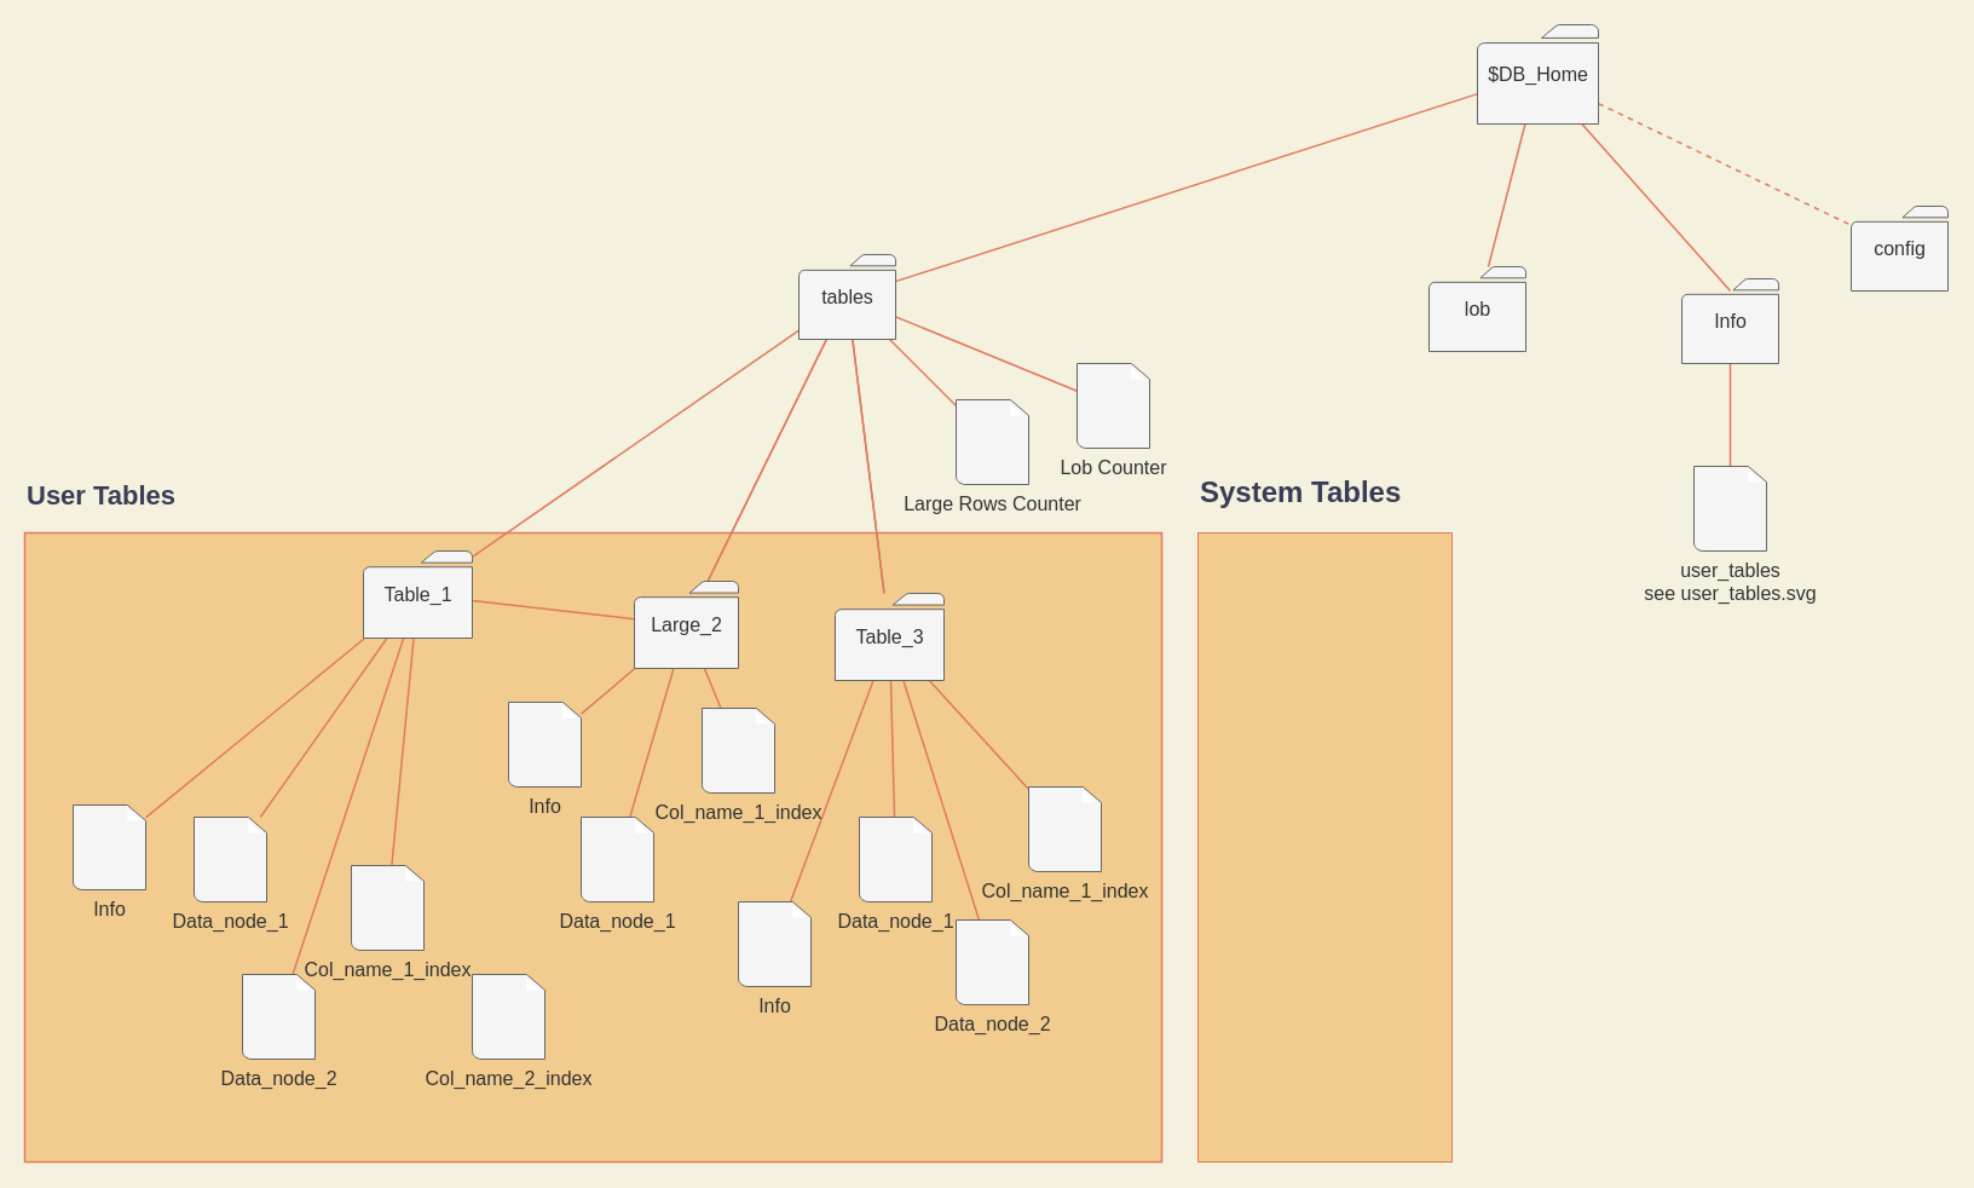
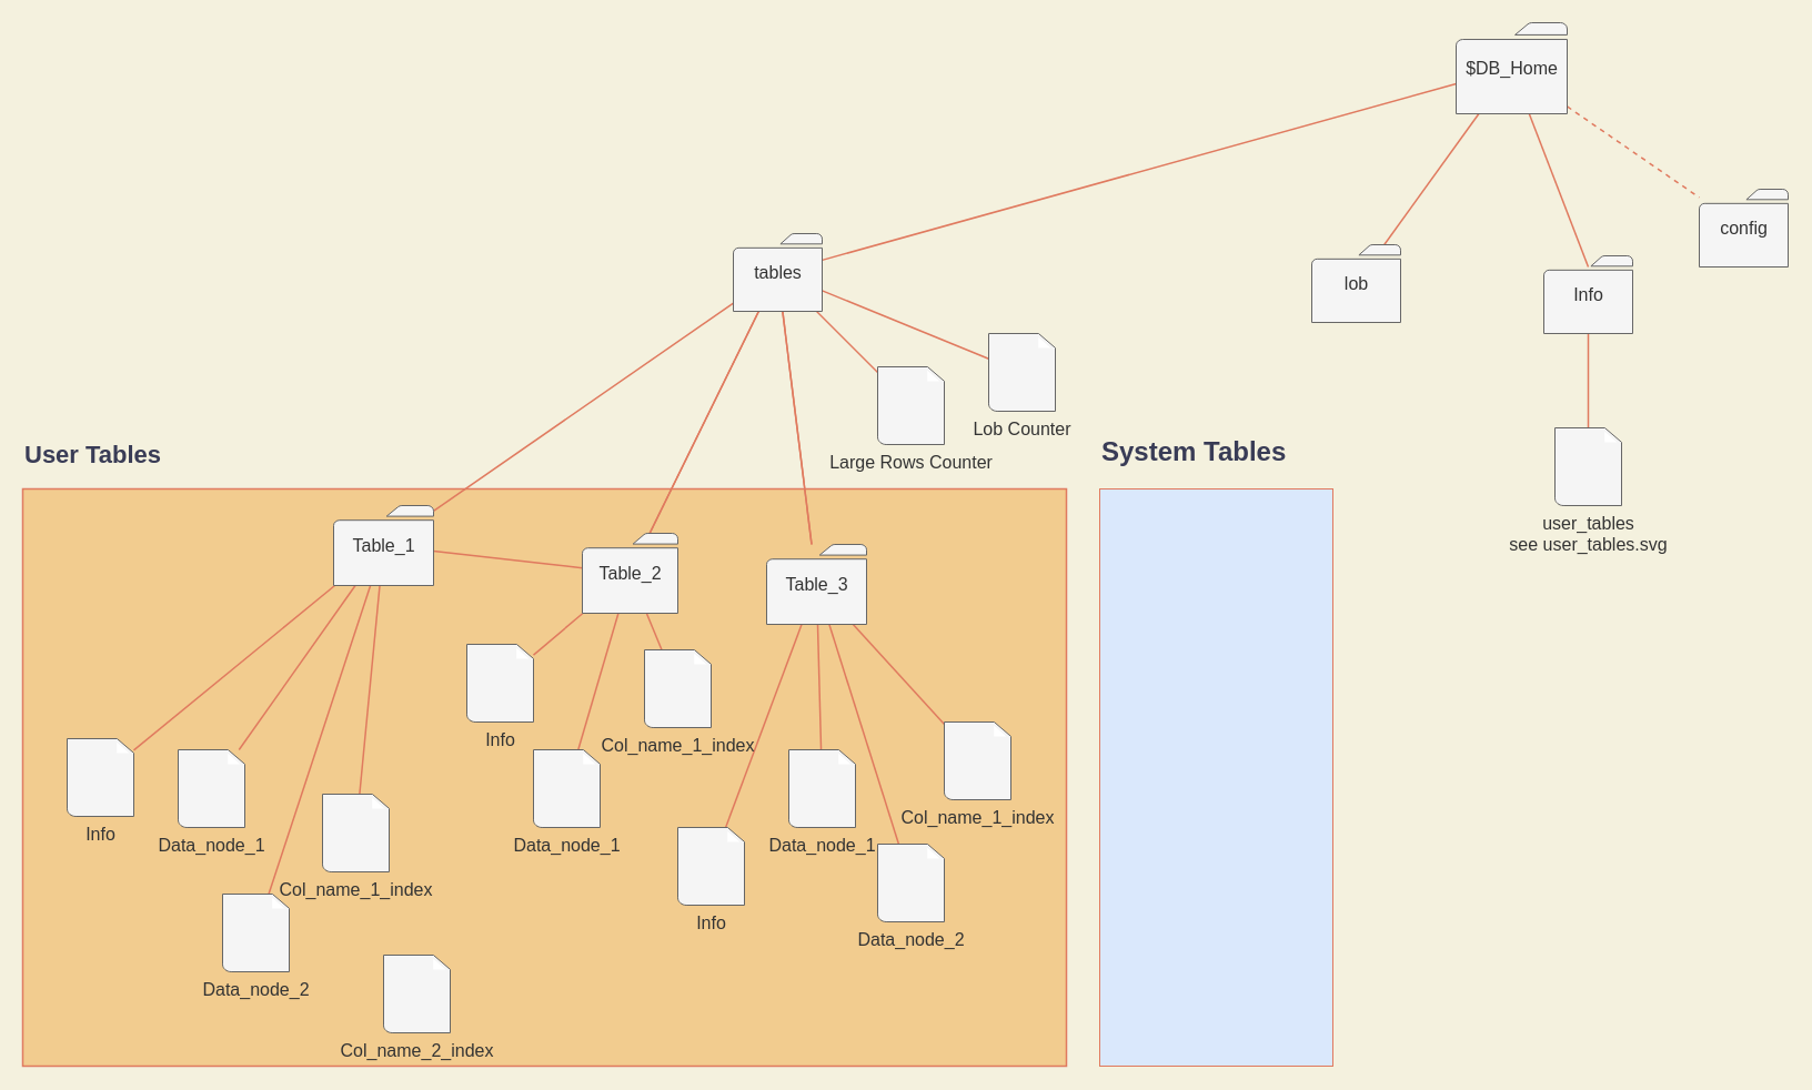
  <mxCell id="0" />
  <mxCell id="1" parent="0" />
- <mxCell id="2" value="&lt;h1&gt;System Tables&lt;/h1&gt;" style="whiteSpace=wrap;html=1;labelPosition=center;verticalLabelPosition=top;align=left;verticalAlign=bottom;fillColor=#F2CC8F;strokeColor=#E07A5F;fontColor=#393C56;" parent="1" vertex="1"><mxGeometry x="990" y="440" width="210" height="520" as="geometry" /></mxCell>
+ <mxCell id="2" value="&lt;h1&gt;System Tables&lt;/h1&gt;" style="whiteSpace=wrap;html=1;labelPosition=center;verticalLabelPosition=top;align=left;verticalAlign=bottom;fillColor=#dae8fc;strokeColor=#E07A5F;fontColor=#393C56;" parent="1" vertex="1"><mxGeometry x="990" y="440" width="210" height="520" as="geometry" /></mxCell>
  <mxCell id="3" value="&lt;h1&gt;User Tables&lt;/h1&gt;" style="whiteSpace=wrap;html=1;labelPosition=center;verticalLabelPosition=top;align=left;verticalAlign=bottom;rounded=0;fontSize=11;strokeWidth=1.5;labelBackgroundColor=none;endFill=0;fillColor=#F2CC8F;strokeColor=#E07A5F;fontColor=#393C56;" parent="1" vertex="1"><mxGeometry x="20" y="440" width="940" height="520" as="geometry" /></mxCell>
  <mxCell id="4" style="orthogonalLoop=1;jettySize=auto;html=1;endArrow=none;endFill=0;strokeWidth=1.5;strokeColor=#E07A5F;labelBackgroundColor=#F4F1DE;fontColor=#393C56;" parent="1" source="8" target="17" edge="1"><mxGeometry relative="1" as="geometry" /></mxCell>
  <mxCell id="5" style="edgeStyle=none;orthogonalLoop=1;jettySize=auto;html=1;entryX=0.5;entryY=0.143;entryDx=0;entryDy=0;entryPerimeter=0;fontSize=16;fontColor=#393C56;endArrow=none;endFill=0;strokeColor=#E07A5F;strokeWidth=1.5;labelBackgroundColor=#F4F1DE;" parent="1" source="8" target="42" edge="1"><mxGeometry relative="1" as="geometry" /></mxCell>
  <mxCell id="6" style="edgeStyle=none;orthogonalLoop=1;jettySize=auto;html=1;fontSize=16;fontColor=#393C56;endArrow=none;endFill=0;strokeColor=#E07A5F;strokeWidth=1.5;labelBackgroundColor=#F4F1DE;dashed=1;" parent="1" source="8" target="43" edge="1"><mxGeometry relative="1" as="geometry" /></mxCell>
  <mxCell id="7" style="edgeStyle=none;rounded=1;orthogonalLoop=1;jettySize=auto;html=1;strokeColor=#E07A5F;strokeWidth=1.5;fontSize=16;fontColor=#393C56;labelBackgroundColor=#F4F1DE;endFill=0;endArrow=none;" edge="1" parent="1" source="8" target="51"><mxGeometry relative="1" as="geometry" /></mxCell>
- <mxCell id="8" value="&lt;font style=&quot;font-size: 16px&quot;&gt;$DB_Home&lt;/font&gt;" style="pointerEvents=1;shadow=0;dashed=0;html=1;strokeColor=#666666;fillColor=#f5f5f5;labelPosition=center;verticalLabelPosition=middle;verticalAlign=middle;outlineConnect=0;align=center;shape=mxgraph.office.concepts.folder;fontColor=#333333;" parent="1" vertex="1"><mxGeometry x="1221" y="20" width="100" height="82" as="geometry" /></mxCell>
+ <mxCell id="8" value="&lt;font style=&quot;font-size: 16px&quot;&gt;$DB_Home&lt;/font&gt;" style="pointerEvents=1;shadow=0;dashed=0;html=1;strokeColor=#666666;fillColor=#f5f5f5;labelPosition=center;verticalLabelPosition=middle;verticalAlign=middle;outlineConnect=0;align=center;shape=mxgraph.office.concepts.folder;fontColor=#333333;" parent="1" vertex="1"><mxGeometry x="1311" y="20" width="100" height="82" as="geometry" /></mxCell>
  <mxCell id="9" value="&lt;font style=&quot;font-size: 16px&quot;&gt;Data_node_1&lt;br&gt;&lt;/font&gt;" style="shadow=0;dashed=0;html=1;labelPosition=center;verticalLabelPosition=bottom;verticalAlign=top;align=center;outlineConnect=0;shape=mxgraph.veeam.2d.file;fillColor=#f5f5f5;fontColor=#333333;strokeColor=#666666;" parent="1" vertex="1"><mxGeometry x="160" y="675" width="60" height="70" as="geometry" /></mxCell>
  <mxCell id="10" style="edgeStyle=none;orthogonalLoop=1;jettySize=auto;html=1;strokeColor=#E07A5F;endArrow=none;endFill=0;strokeWidth=1.5;labelBackgroundColor=#F4F1DE;fontColor=#393C56;" parent="1" source="17" target="23" edge="1"><mxGeometry relative="1" as="geometry" /></mxCell>
  <mxCell id="11" style="edgeStyle=none;orthogonalLoop=1;jettySize=auto;html=1;endArrow=none;endFill=0;strokeColor=#E07A5F;strokeWidth=1.5;labelBackgroundColor=#F4F1DE;fontColor=#393C56;" parent="1" source="17" target="27" edge="1"><mxGeometry relative="1" as="geometry" /></mxCell>
  <mxCell id="12" style="edgeStyle=none;orthogonalLoop=1;jettySize=auto;html=1;endArrow=none;endFill=0;strokeColor=#E07A5F;strokeWidth=1.5;labelBackgroundColor=#F4F1DE;fontColor=#393C56;" parent="1" source="17" target="32" edge="1"><mxGeometry relative="1" as="geometry" /></mxCell>
  <mxCell id="13" value="" style="edgeStyle=none;orthogonalLoop=1;jettySize=auto;html=1;fontSize=16;endArrow=none;endFill=0;strokeColor=#E07A5F;strokeWidth=1.5;labelBackgroundColor=#F4F1DE;fontColor=#393C56;" parent="1" source="17" target="32" edge="1"><mxGeometry relative="1" as="geometry" /></mxCell>
  <mxCell id="14" value="" style="edgeStyle=none;orthogonalLoop=1;jettySize=auto;html=1;fontSize=15;endArrow=none;endFill=0;strokeColor=#E07A5F;strokeWidth=1.5;labelBackgroundColor=#F4F1DE;fontColor=#393C56;" parent="1" source="17" target="27" edge="1"><mxGeometry relative="1" as="geometry" /></mxCell>
  <mxCell id="15" style="rounded=1;orthogonalLoop=1;jettySize=auto;html=1;strokeColor=#E07A5F;strokeWidth=1.5;fontSize=16;fontColor=#393C56;labelBackgroundColor=#F4F1DE;endFill=0;endArrow=none;" edge="1" parent="1" source="17" target="50"><mxGeometry relative="1" as="geometry" /></mxCell>
  <mxCell id="16" style="edgeStyle=none;orthogonalLoop=1;jettySize=auto;html=1;fontSize=11;fontColor=#393C56;strokeColor=#E07A5F;verticalAlign=middle;strokeWidth=1.5;labelBackgroundColor=#F4F1DE;endFill=0;endArrow=none;" edge="1" parent="1" source="17" target="52"><mxGeometry relative="1" as="geometry" /></mxCell>
  <mxCell id="17" value="&lt;div&gt;&lt;font style=&quot;font-size: 16px&quot;&gt;tables&lt;/font&gt;&lt;/div&gt;" style="pointerEvents=1;shadow=0;dashed=0;html=1;strokeColor=#666666;fillColor=#f5f5f5;labelPosition=center;verticalLabelPosition=middle;verticalAlign=middle;outlineConnect=0;align=center;shape=mxgraph.office.concepts.folder;resizeWidth=0;horizontal=1;fontColor=#333333;fontSize=16;" parent="1" vertex="1"><mxGeometry x="660" y="210" width="80" height="70" as="geometry" /></mxCell>
  <mxCell id="18" style="edgeStyle=none;orthogonalLoop=1;jettySize=auto;html=1;strokeWidth=1.5;endArrow=none;endFill=0;strokeColor=#E07A5F;labelBackgroundColor=#F4F1DE;fontColor=#393C56;" parent="1" source="23" target="33" edge="1"><mxGeometry relative="1" as="geometry" /></mxCell>
  <mxCell id="19" style="edgeStyle=none;orthogonalLoop=1;jettySize=auto;html=1;endArrow=none;endFill=0;strokeWidth=1.5;strokeColor=#E07A5F;labelBackgroundColor=#F4F1DE;fontColor=#393C56;" parent="1" source="23" target="44" edge="1"><mxGeometry relative="1" as="geometry" /></mxCell>
  <mxCell id="20" style="edgeStyle=none;orthogonalLoop=1;jettySize=auto;html=1;endArrow=none;endFill=0;strokeWidth=1.5;strokeColor=#E07A5F;labelBackgroundColor=#F4F1DE;fontColor=#393C56;" parent="1" source="23" target="9" edge="1"><mxGeometry relative="1" as="geometry" /></mxCell>
  <mxCell id="21" style="edgeStyle=none;orthogonalLoop=1;jettySize=auto;html=1;endArrow=none;endFill=0;strokeWidth=1.5;strokeColor=#E07A5F;labelBackgroundColor=#F4F1DE;fontColor=#393C56;" parent="1" source="23" target="35" edge="1"><mxGeometry relative="1" as="geometry" /></mxCell>
  <mxCell id="22" style="edgeStyle=none;orthogonalLoop=1;jettySize=auto;html=1;endArrow=none;endFill=0;strokeWidth=1.5;strokeColor=#E07A5F;labelBackgroundColor=#F4F1DE;fontColor=#393C56;" parent="1" source="23" target="27" edge="1"><mxGeometry relative="1" as="geometry" /></mxCell>
  <mxCell id="23" value="&lt;font style=&quot;font-size: 16px&quot;&gt;Table_1&lt;/font&gt;" style="pointerEvents=1;shadow=0;dashed=0;html=1;strokeColor=#666666;fillColor=#f5f5f5;labelPosition=center;verticalLabelPosition=middle;verticalAlign=middle;outlineConnect=0;align=center;shape=mxgraph.office.concepts.folder;fontColor=#333333;" parent="1" vertex="1"><mxGeometry x="300" y="455" width="90" height="72" as="geometry" /></mxCell>
  <mxCell id="24" style="edgeStyle=none;orthogonalLoop=1;jettySize=auto;html=1;fontSize=16;fontColor=#393C56;endArrow=none;endFill=0;strokeColor=#E07A5F;strokeWidth=1.5;labelBackgroundColor=#F4F1DE;" parent="1" source="27" target="36" edge="1"><mxGeometry relative="1" as="geometry" /></mxCell>
  <mxCell id="25" style="edgeStyle=none;orthogonalLoop=1;jettySize=auto;html=1;fontSize=16;fontColor=#393C56;endArrow=none;endFill=0;strokeColor=#E07A5F;strokeWidth=1.5;labelBackgroundColor=#F4F1DE;" parent="1" source="27" target="37" edge="1"><mxGeometry relative="1" as="geometry" /></mxCell>
  <mxCell id="26" style="edgeStyle=none;orthogonalLoop=1;jettySize=auto;html=1;fontSize=16;fontColor=#393C56;endArrow=none;endFill=0;strokeColor=#E07A5F;strokeWidth=1.5;labelBackgroundColor=#F4F1DE;" parent="1" source="27" target="45" edge="1"><mxGeometry relative="1" as="geometry" /></mxCell>
- <mxCell id="27" value="&lt;p&gt;&lt;font style=&quot;font-size: 16px&quot;&gt;Large_2&lt;/font&gt;&lt;/p&gt;" style="pointerEvents=1;shadow=0;dashed=0;html=1;strokeColor=#666666;fillColor=#f5f5f5;labelPosition=center;verticalLabelPosition=middle;verticalAlign=middle;outlineConnect=0;align=center;shape=mxgraph.office.concepts.folder;fontColor=#333333;" parent="1" vertex="1"><mxGeometry x="524" y="480" width="86" height="72" as="geometry" /></mxCell>
+ <mxCell id="27" value="&lt;p&gt;&lt;font style=&quot;font-size: 16px&quot;&gt;Table_2&lt;/font&gt;&lt;/p&gt;" style="pointerEvents=1;shadow=0;dashed=0;html=1;strokeColor=#666666;fillColor=#f5f5f5;labelPosition=center;verticalLabelPosition=middle;verticalAlign=middle;outlineConnect=0;align=center;shape=mxgraph.office.concepts.folder;fontColor=#333333;" parent="1" vertex="1"><mxGeometry x="524" y="480" width="86" height="72" as="geometry" /></mxCell>
  <mxCell id="28" style="edgeStyle=none;orthogonalLoop=1;jettySize=auto;html=1;fontSize=16;fontColor=#393C56;endArrow=none;endFill=0;strokeColor=#E07A5F;strokeWidth=1.5;labelBackgroundColor=#F4F1DE;" parent="1" source="32" target="38" edge="1"><mxGeometry relative="1" as="geometry" /></mxCell>
  <mxCell id="29" style="edgeStyle=none;orthogonalLoop=1;jettySize=auto;html=1;fontSize=16;fontColor=#393C56;endArrow=none;endFill=0;strokeColor=#E07A5F;strokeWidth=1.5;labelBackgroundColor=#F4F1DE;" parent="1" source="32" target="40" edge="1"><mxGeometry relative="1" as="geometry" /></mxCell>
  <mxCell id="30" style="edgeStyle=none;orthogonalLoop=1;jettySize=auto;html=1;fontSize=16;fontColor=#393C56;endArrow=none;endFill=0;strokeColor=#E07A5F;strokeWidth=1.5;labelBackgroundColor=#F4F1DE;" parent="1" source="32" target="39" edge="1"><mxGeometry relative="1" as="geometry" /></mxCell>
  <mxCell id="31" style="edgeStyle=none;orthogonalLoop=1;jettySize=auto;html=1;fontSize=16;fontColor=#393C56;endArrow=none;endFill=0;strokeColor=#E07A5F;strokeWidth=1.5;labelBackgroundColor=#F4F1DE;" parent="1" source="32" target="46" edge="1"><mxGeometry relative="1" as="geometry" /></mxCell>
  <mxCell id="32" value="&lt;font style=&quot;font-size: 16px;&quot;&gt;Table_3&lt;br style=&quot;font-size: 16px;&quot;&gt;&lt;/font&gt;" style="pointerEvents=1;shadow=0;dashed=0;html=1;strokeColor=#666666;fillColor=#f5f5f5;labelPosition=center;verticalLabelPosition=middle;verticalAlign=middle;outlineConnect=0;align=center;shape=mxgraph.office.concepts.folder;fontColor=#333333;fontSize=16;" parent="1" vertex="1"><mxGeometry x="690" y="490" width="90" height="72" as="geometry" /></mxCell>
  <mxCell id="33" value="&lt;font style=&quot;font-size: 16px&quot;&gt;Col_name_1_index&lt;br&gt;&lt;/font&gt;" style="shadow=0;dashed=0;html=1;labelPosition=center;verticalLabelPosition=bottom;verticalAlign=top;align=center;outlineConnect=0;shape=mxgraph.veeam.2d.file;fillColor=#f5f5f5;fontColor=#333333;strokeColor=#666666;" parent="1" vertex="1"><mxGeometry x="290" y="715" width="60" height="70" as="geometry" /></mxCell>
- <mxCell id="34" value="&lt;font style=&quot;font-size: 16px&quot;&gt;Col_name_2_index&lt;br&gt;&lt;/font&gt;" style="shadow=0;dashed=0;html=1;labelPosition=center;verticalLabelPosition=bottom;verticalAlign=top;align=center;outlineConnect=0;shape=mxgraph.veeam.2d.file;fillColor=#f5f5f5;fontColor=#333333;strokeColor=#666666;" parent="1" vertex="1"><mxGeometry x="390" y="805" width="60" height="70" as="geometry" /></mxCell>
+ <mxCell id="34" value="&lt;font style=&quot;font-size: 16px&quot;&gt;Col_name_2_index&lt;br&gt;&lt;/font&gt;" style="shadow=0;dashed=0;html=1;labelPosition=center;verticalLabelPosition=bottom;verticalAlign=top;align=center;outlineConnect=0;shape=mxgraph.veeam.2d.file;fillColor=#f5f5f5;fontColor=#333333;strokeColor=#666666;" parent="1" vertex="1"><mxGeometry x="345" y="860" width="60" height="70" as="geometry" /></mxCell>
  <mxCell id="35" value="&lt;font style=&quot;font-size: 16px&quot;&gt;Data_node_2&lt;br&gt;&lt;/font&gt;" style="shadow=0;dashed=0;html=1;labelPosition=center;verticalLabelPosition=bottom;verticalAlign=top;align=center;outlineConnect=0;shape=mxgraph.veeam.2d.file;fillColor=#f5f5f5;fontColor=#333333;strokeColor=#666666;" parent="1" vertex="1"><mxGeometry x="200" y="805" width="60" height="70" as="geometry" /></mxCell>
  <mxCell id="36" value="&lt;font style=&quot;font-size: 16px&quot;&gt;Data_node_1&lt;br&gt;&lt;/font&gt;" style="shadow=0;dashed=0;html=1;strokeColor=#666666;fillColor=#f5f5f5;labelPosition=center;verticalLabelPosition=bottom;verticalAlign=top;align=center;outlineConnect=0;shape=mxgraph.veeam.2d.file;fontColor=#333333;" parent="1" vertex="1"><mxGeometry x="480" y="675" width="60" height="70" as="geometry" /></mxCell>
  <mxCell id="37" value="&lt;font style=&quot;font-size: 16px&quot;&gt;Col_name_1_index&lt;br&gt;&lt;/font&gt;" style="shadow=0;dashed=0;html=1;labelPosition=center;verticalLabelPosition=bottom;verticalAlign=top;align=center;outlineConnect=0;shape=mxgraph.veeam.2d.file;fillColor=#f5f5f5;fontColor=#333333;strokeColor=#666666;" parent="1" vertex="1"><mxGeometry x="580" y="585" width="60" height="70" as="geometry" /></mxCell>
  <mxCell id="38" value="&lt;font style=&quot;font-size: 16px&quot;&gt;Data_node_1&lt;br&gt;&lt;/font&gt;" style="shadow=0;dashed=0;html=1;labelPosition=center;verticalLabelPosition=bottom;verticalAlign=top;align=center;outlineConnect=0;shape=mxgraph.veeam.2d.file;fillColor=#f5f5f5;fontColor=#333333;strokeColor=#666666;" parent="1" vertex="1"><mxGeometry x="710" y="675" width="60" height="70" as="geometry" /></mxCell>
  <mxCell id="39" value="&lt;font style=&quot;font-size: 16px&quot;&gt;Col_name_1_index&lt;br&gt;&lt;/font&gt;" style="shadow=0;dashed=0;html=1;labelPosition=center;verticalLabelPosition=bottom;verticalAlign=top;align=center;outlineConnect=0;shape=mxgraph.veeam.2d.file;fillColor=#f5f5f5;fontColor=#333333;strokeColor=#666666;" parent="1" vertex="1"><mxGeometry x="850" y="650" width="60" height="70" as="geometry" /></mxCell>
  <mxCell id="40" value="&lt;font style=&quot;font-size: 16px&quot;&gt;Data_node_2&lt;br&gt;&lt;/font&gt;" style="shadow=0;dashed=0;html=1;labelPosition=center;verticalLabelPosition=bottom;verticalAlign=top;align=center;outlineConnect=0;shape=mxgraph.veeam.2d.file;fillColor=#f5f5f5;fontColor=#333333;strokeColor=#666666;" parent="1" vertex="1"><mxGeometry x="790" y="760" width="60" height="70" as="geometry" /></mxCell>
  <mxCell id="41" style="rounded=0;sketch=0;orthogonalLoop=1;jettySize=auto;html=1;fontColor=#393C56;strokeColor=#E07A5F;fillColor=#F2CC8F;strokeWidth=1.5;endArrow=none;endFill=0;" parent="1" source="42" target="49" edge="1"><mxGeometry relative="1" as="geometry" /></mxCell>
  <mxCell id="42" value="&lt;div&gt;&lt;font style=&quot;font-size: 16px&quot;&gt;Info&lt;/font&gt;&lt;/div&gt;" style="pointerEvents=1;shadow=0;dashed=0;html=1;strokeColor=#666666;fillColor=#f5f5f5;labelPosition=center;verticalLabelPosition=middle;verticalAlign=middle;outlineConnect=0;align=center;shape=mxgraph.office.concepts.folder;resizeWidth=0;horizontal=1;fontColor=#333333;fontSize=16;" parent="1" vertex="1"><mxGeometry x="1390" y="230" width="80" height="70" as="geometry" /></mxCell>
  <mxCell id="43" value="&lt;div&gt;&lt;font style=&quot;font-size: 16px&quot;&gt;config&lt;/font&gt;&lt;/div&gt;" style="pointerEvents=1;shadow=0;dashed=0;html=1;strokeColor=#666666;fillColor=#f5f5f5;labelPosition=center;verticalLabelPosition=middle;verticalAlign=middle;outlineConnect=0;align=center;shape=mxgraph.office.concepts.folder;resizeWidth=0;horizontal=1;fontColor=#333333;fontSize=16;" parent="1" vertex="1"><mxGeometry x="1530" y="170" width="80" height="70" as="geometry" /></mxCell>
  <mxCell id="44" value="&lt;font style=&quot;font-size: 16px&quot;&gt;Info&lt;br&gt;&lt;/font&gt;" style="shadow=0;dashed=0;html=1;labelPosition=center;verticalLabelPosition=bottom;verticalAlign=top;align=center;outlineConnect=0;shape=mxgraph.veeam.2d.file;fillColor=#f5f5f5;fontColor=#333333;strokeColor=#666666;" parent="1" vertex="1"><mxGeometry x="60" y="665" width="60" height="70" as="geometry" /></mxCell>
  <mxCell id="45" value="&lt;font style=&quot;font-size: 16px&quot;&gt;Info&lt;br&gt;&lt;/font&gt;" style="shadow=0;dashed=0;html=1;labelPosition=center;verticalLabelPosition=bottom;verticalAlign=top;align=center;outlineConnect=0;shape=mxgraph.veeam.2d.file;fillColor=#f5f5f5;fontColor=#333333;strokeColor=#666666;" parent="1" vertex="1"><mxGeometry x="420" y="580" width="60" height="70" as="geometry" /></mxCell>
  <mxCell id="46" value="&lt;font style=&quot;font-size: 16px&quot;&gt;Info&lt;br&gt;&lt;/font&gt;" style="shadow=0;dashed=0;html=1;strokeColor=#666666;fillColor=#f5f5f5;labelPosition=center;verticalLabelPosition=bottom;verticalAlign=top;align=center;outlineConnect=0;shape=mxgraph.veeam.2d.file;fontColor=#333333;" parent="1" vertex="1"><mxGeometry x="610" y="745" width="60" height="70" as="geometry" /></mxCell>
  <mxCell id="47" style="edgeStyle=none;orthogonalLoop=1;jettySize=auto;html=1;endArrow=none;endFill=0;strokeWidth=1.5;strokeColor=#E07A5F;labelBackgroundColor=#F4F1DE;fontColor=#393C56;" parent="1" edge="1"><mxGeometry relative="1" as="geometry"><mxPoint x="1083.59" y="552" as="sourcePoint" /></mxGeometry></mxCell>
  <mxCell id="48" style="edgeStyle=none;orthogonalLoop=1;jettySize=auto;html=1;endArrow=none;endFill=0;strokeWidth=1.5;strokeColor=#E07A5F;labelBackgroundColor=#F4F1DE;fontColor=#393C56;" parent="1" edge="1"><mxGeometry relative="1" as="geometry"><mxPoint x="1103.822" y="552" as="sourcePoint" /></mxGeometry></mxCell>
  <mxCell id="49" value="&lt;font style=&quot;font-size: 16px&quot;&gt;user_tables&lt;br&gt;see user_tables.svg&lt;br&gt;&lt;/font&gt;" style="shadow=0;dashed=0;html=1;labelPosition=center;verticalLabelPosition=bottom;verticalAlign=top;align=center;outlineConnect=0;shape=mxgraph.veeam.2d.file;fillColor=#f5f5f5;fontColor=#333333;strokeColor=#666666;" parent="1" vertex="1"><mxGeometry x="1400" y="385" width="60" height="70" as="geometry" /></mxCell>
  <mxCell id="50" value="Large Rows Counter" style="shadow=0;dashed=0;html=1;labelPosition=center;verticalLabelPosition=bottom;verticalAlign=top;align=center;outlineConnect=0;shape=mxgraph.veeam.2d.file;fillColor=#f5f5f5;fontColor=#333333;strokeColor=#666666;fontSize=16;" vertex="1" parent="1"><mxGeometry x="790" y="330" width="60" height="70" as="geometry" /></mxCell>
  <mxCell id="51" value="&lt;div&gt;&lt;font style=&quot;font-size: 16px&quot;&gt;lob&lt;/font&gt;&lt;/div&gt;" style="pointerEvents=1;shadow=0;dashed=0;html=1;strokeColor=#666666;fillColor=#f5f5f5;labelPosition=center;verticalLabelPosition=middle;verticalAlign=middle;outlineConnect=0;align=center;shape=mxgraph.office.concepts.folder;resizeWidth=0;horizontal=1;fontColor=#333333;fontSize=16;" vertex="1" parent="1"><mxGeometry x="1181" y="220" width="80" height="70" as="geometry" /></mxCell>
  <mxCell id="52" value="Lob Counter" style="shadow=0;dashed=0;html=1;labelPosition=center;verticalLabelPosition=bottom;verticalAlign=top;align=center;outlineConnect=0;shape=mxgraph.veeam.2d.file;fillColor=#f5f5f5;fontColor=#333333;strokeColor=#666666;fontSize=16;" vertex="1" parent="1"><mxGeometry x="890" y="300" width="60" height="70" as="geometry" /></mxCell>
